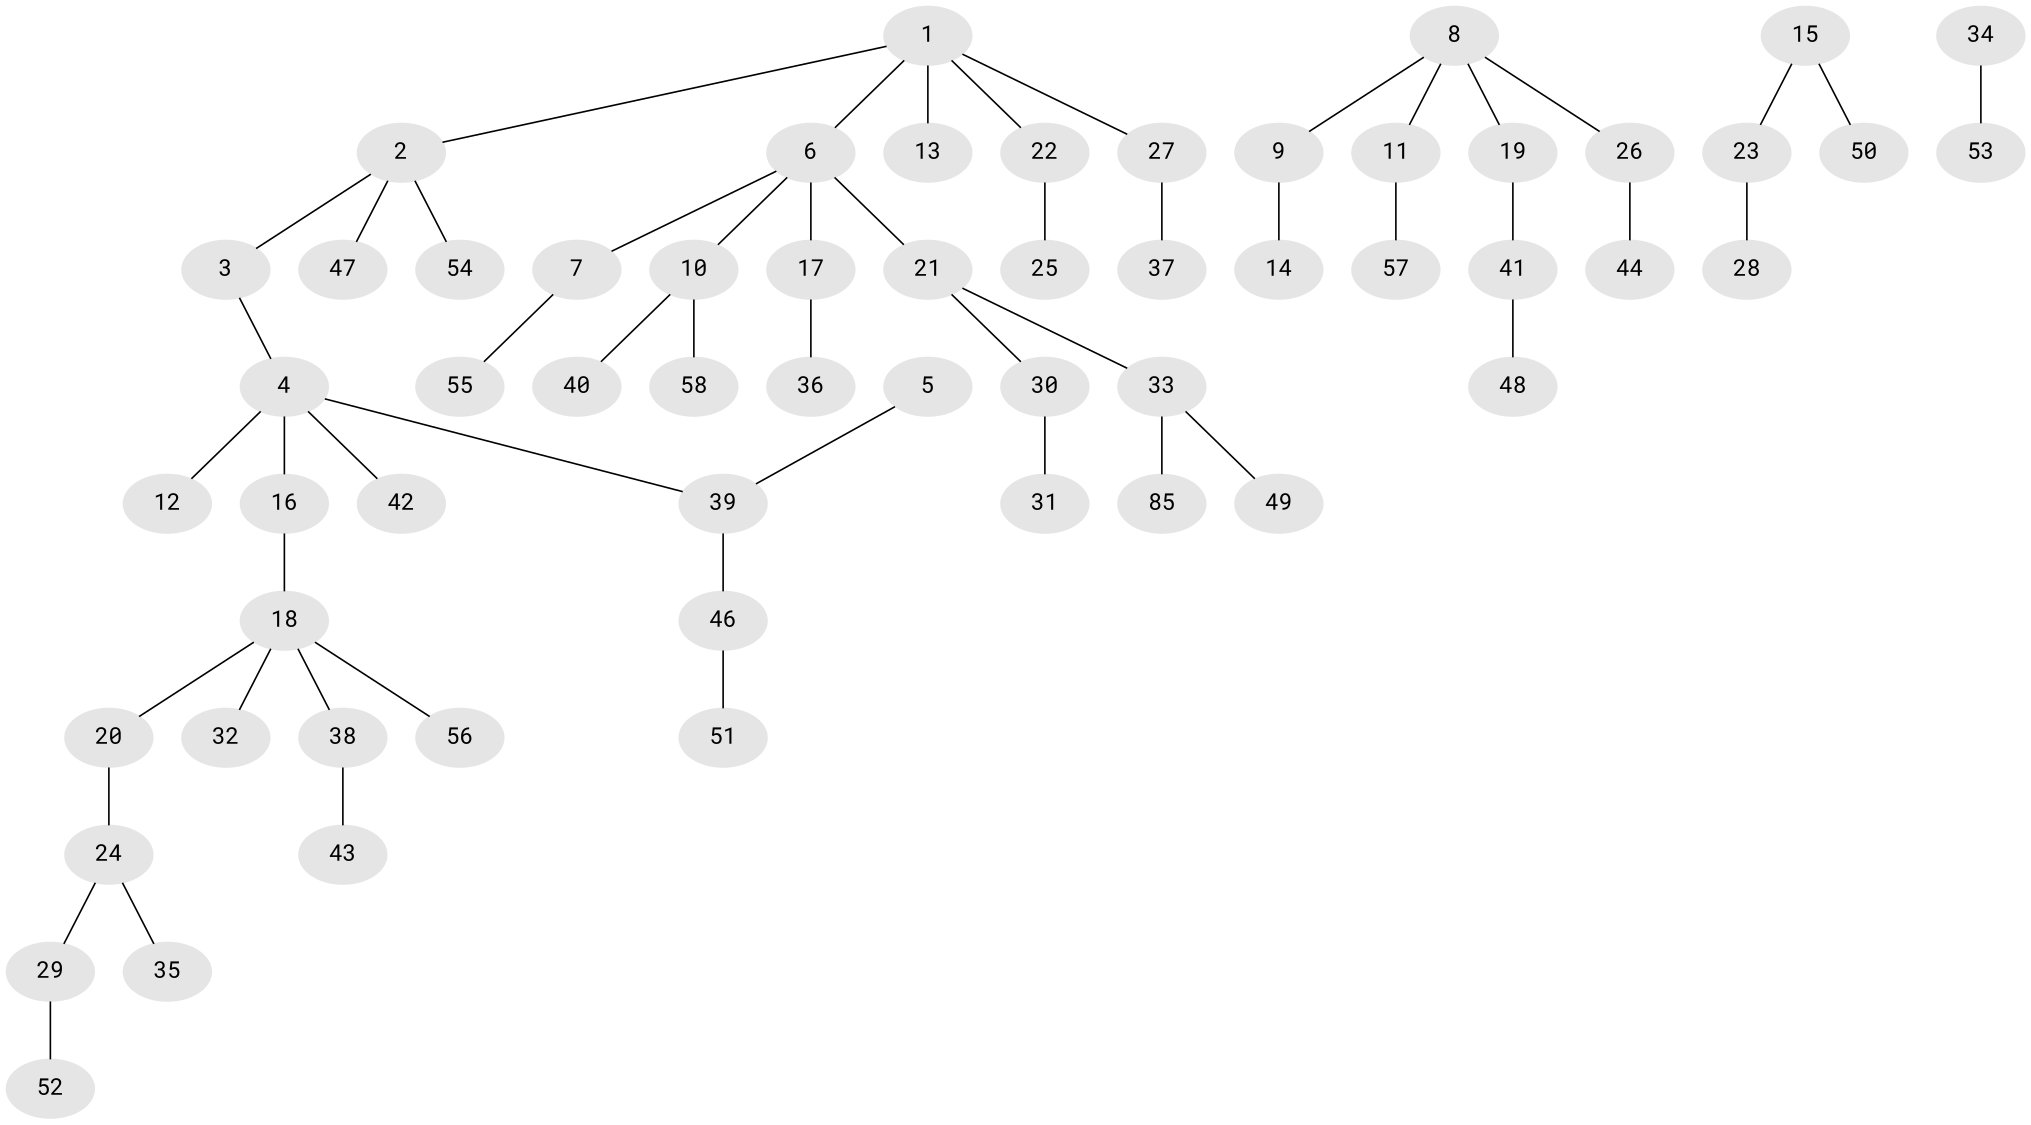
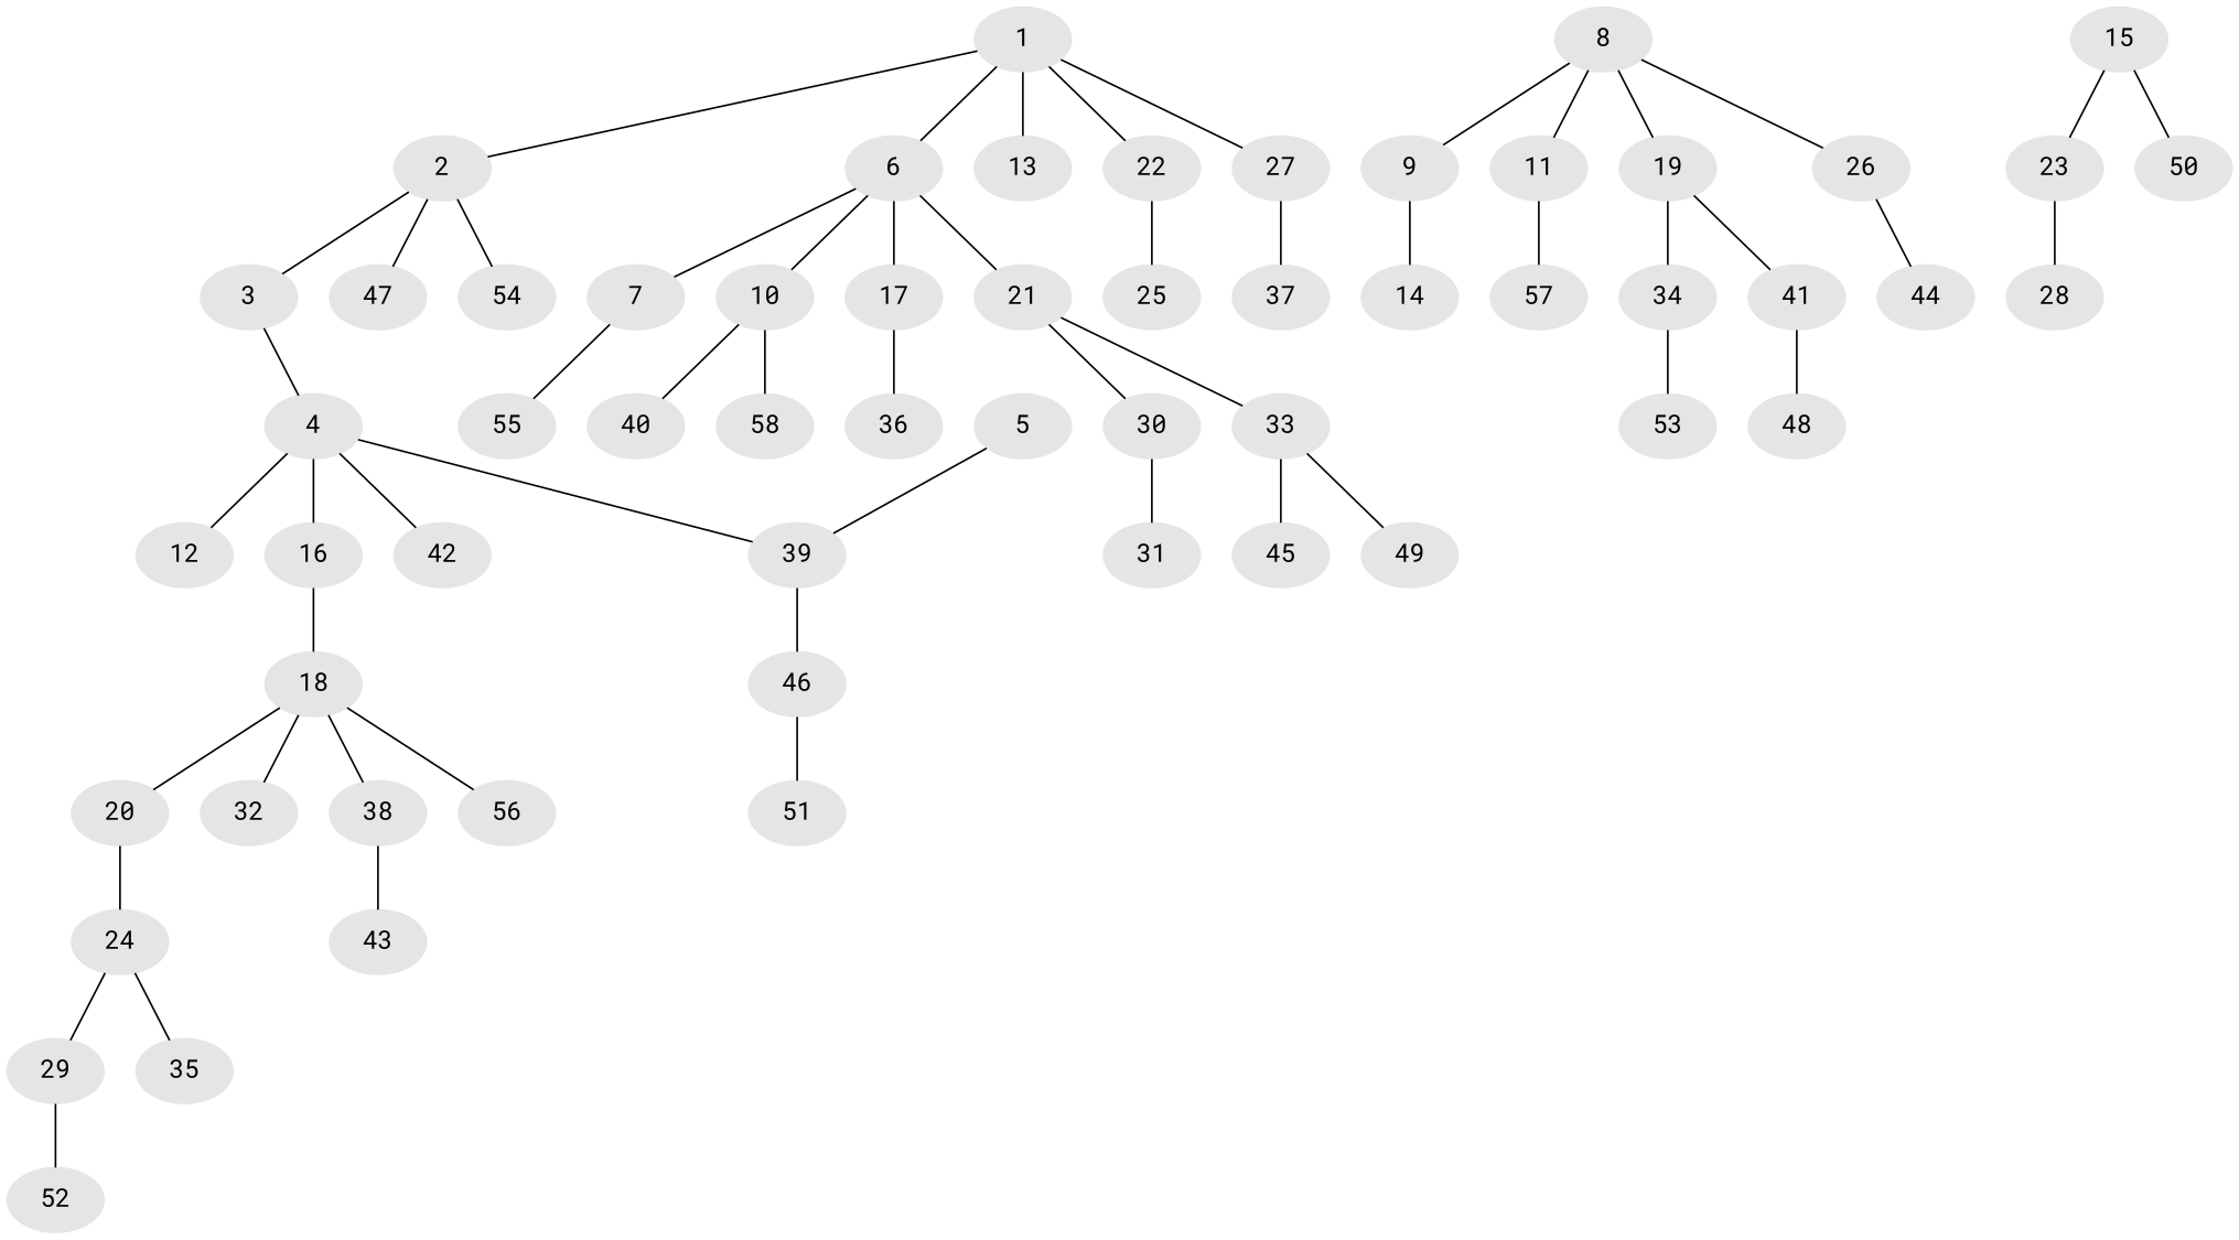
  graph {
    fontname="Roboto Mono"
    node [color=gray90 fontname="Roboto Mono" style=filled]
    edge [fontname="Roboto Mono"]
    1
    2
    6
    13
    22
    27
    3
    47
    54
    7
    10
    17
    21
    25
    37
    4
    12
    16
    42
    39
    5
    18
    8
    9
    11
    19
    26
    46
    55
    40
    58
    15
    23
    50
    36
    30
    33
    14
    57
    34
    41
    44
    28
    20
    32
    38
    56
    24
    43
    53
    48
    29
    35
    31
-   45 [label=85]
+   45
    49
    52
    51
    1 -- 2
    1 -- 6
    1 -- 13
    1 -- 22
    1 -- 27
    2 -- 3
    2 -- 47
    2 -- 54
    6 -- 7
    6 -- 10
    6 -- 17
    6 -- 21
    22 -- 25
    27 -- 37
    3 -- 4
    7 -- 55
    10 -- 40
    10 -- 58
    17 -- 36
    21 -- 30
    21 -- 33
    4 -- 12
    4 -- 16
    4 -- 42
    4 -- 39
    16 -- 18
    39 -- 46
    5 -- 39
    18 -- 20
    18 -- 32
    18 -- 38
    18 -- 56
    8 -- 9
    8 -- 11
    8 -- 19
    8 -- 26
    9 -- 14
    11 -- 57
+   19 -- 34
    19 -- 41
    26 -- 44
    46 -- 51
    15 -- 23
    15 -- 50
    23 -- 28
    30 -- 31
    33 -- 45
    33 -- 49
    34 -- 53
    41 -- 48
    20 -- 24
    38 -- 43
    24 -- 29
    24 -- 35
    29 -- 52
  }
